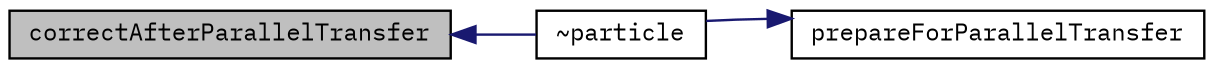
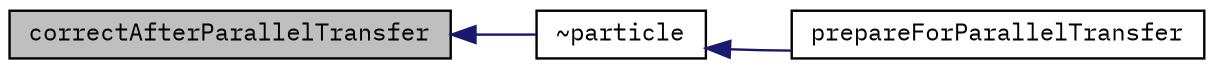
  digraph {
    fontname="IBM Plex Mono"
    rankdir=LR
    node [color=black fontname="IBM Plex Mono" fontsize=10 shape=record]
    edge [color=midnightblue dir=back fontname="IBM Plex Mono" fontsize=10 labelfontname=FreeSans labelfontsize=10 style=solid]
    n1 [fillcolor=grey75 fontcolor=black height=0.2 label=correctAfterParallelTransfer style=filled width=0.4]
    n2 [height=0.2 label="~particle" width=0.4]
    n3 [height=0.2 label=prepareForParallelTransfer width=0.4]
    n1 -> n2
-   n3 -> n2
+   n2 -> n3
  }
